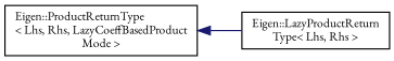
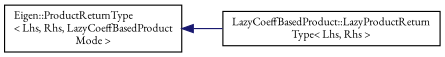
  digraph {
    rankdir=LR
    fontname="EB Garamond"
    node [color=black fillcolor=white fontname="EB Garamond" fontsize=10 shape=record style=filled]
    n1 [height=0.2 label="Eigen::ProductReturnType\l\< Lhs, Rhs, LazyCoeffBasedProduct\lMode \>" width=0.4]
-   n2 [height=0.2 label="Eigen::LazyProductReturn\lType\< Lhs, Rhs \>" width=0.4]
+   n2 [height=0.2 label="LazyCoeffBasedProduct::LazyProductReturn\lType\< Lhs, Rhs \>" width=0.4]
    n1 -> n2 [color=midnightblue dir=back fontname="EB Garamond" fontsize=10 labelfontname=Helvetica labelfontsize=10 style=solid]
  }
